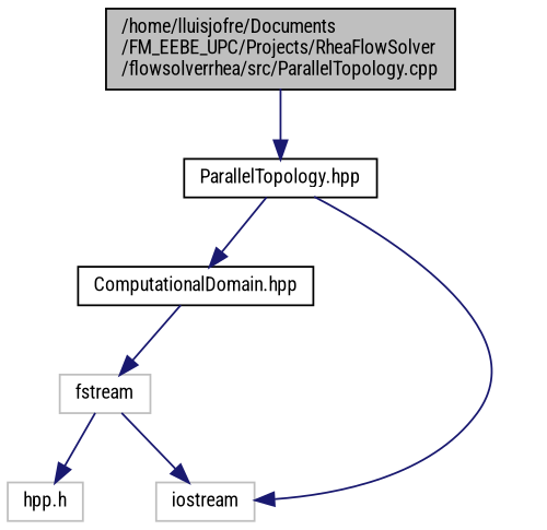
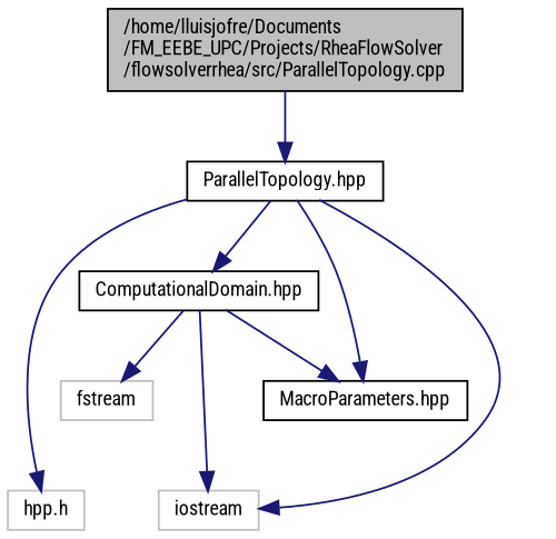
  digraph {
    fontname="Roboto Condensed"
    node [color=black fillcolor=white fontname="Roboto Condensed" fontsize=10 shape=record style=filled]
    edge [color=midnightblue fontname="Roboto Condensed" fontsize=10 labelfontname=Helvetica labelfontsize=10 style=solid]
    n1 [fillcolor=grey75 fontcolor=black height=0.2 label="/home/lluisjofre/Documents\l/FM_EEBE_UPC/Projects/RheaFlowSolver\l/flowsolverrhea/src/ParallelTopology.cpp" width=0.4]
    n2 [height=0.2 label="ParallelTopology.hpp" width=0.4]
    n3 [color=grey75 height=0.2 label="hpp.h" width=0.4]
    n4 [color=grey75 height=0.2 label=iostream width=0.4]
    n5 [height=0.2 label="ComputationalDomain.hpp" width=0.4]
+   n6 [height=0.2 label="MacroParameters.hpp" width=0.4]
    n7 [color=grey75 height=0.2 label=fstream width=0.4]
    n1 -> n2
-   n7 -> n3
+   n2 -> n3
    n2 -> n4
    n2 -> n5
-   n7 -> n4
+   n2 -> n6
+   n5 -> n4
+   n5 -> n6
    n5 -> n7
  }
